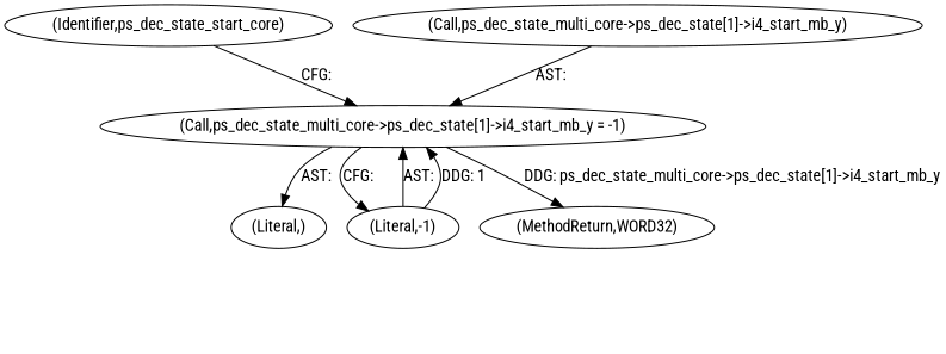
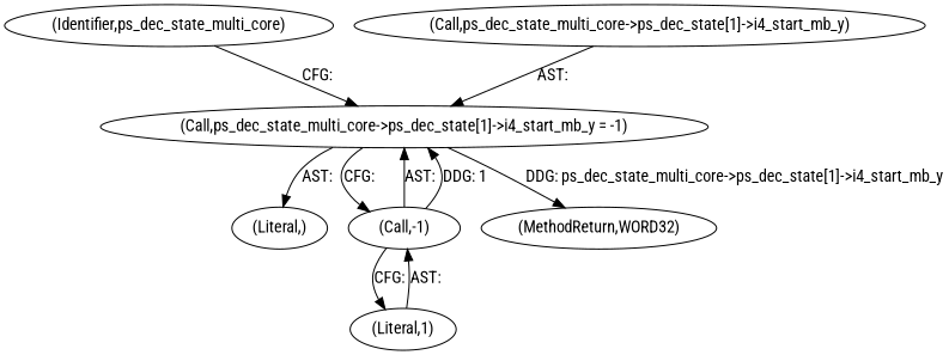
  digraph {
    fontname="Roboto Condensed"
    node [fontname="Roboto Condensed"]
    edge [fontname="Roboto Condensed"]
    n1 [label="(Call,ps_dec_state_multi_core->ps_dec_state[1]->i4_start_mb_y = -1)"]
-   n2 [label="(Literal,-1)"]
+   n2 [label="(Call,-1)"]
    n3 [label="(Literal,)"]
    n4 [label="(MethodReturn,WORD32)"]
-   n6 [label="(Identifier,ps_dec_state_start_core)"]
+   n5 [label="(Literal,1)"]
+   n6 [label="(Identifier,ps_dec_state_multi_core)"]
    n7 [label="(Call,ps_dec_state_multi_core->ps_dec_state[1]->i4_start_mb_y)"]
    n1 -> n2 [label="CFG: "]
    n1 -> n3 [label="AST: "]
    n1 -> n4 [label="DDG: ps_dec_state_multi_core->ps_dec_state[1]->i4_start_mb_y"]
    n2 -> n1 [label="AST: "]
    n2 -> n1 [label="DDG: 1"]
+   n2 -> n5 [label="CFG: "]
+   n5 -> n2 [label="AST: "]
    n6 -> n1 [label="CFG: "]
    n7 -> n1 [label="AST: "]
  }
